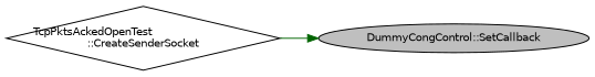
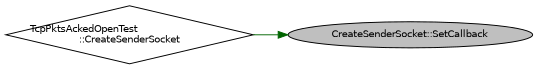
  digraph {
    rankdir=RL
    node [color=black fontname=Helvetica fontsize=10 style=filled]
-   n1 [fillcolor=grey75 fontcolor=black height=0.2 label="DummyCongControl::SetCallback" shape=ellipse width=0.4]
+   n1 [fillcolor=grey75 fontcolor=black height=0.2 label="CreateSenderSocket::SetCallback" shape=ellipse width=0.4]
    n2 [fillcolor=white height=0.2 label="TcpPktsAckedOpenTest\l::CreateSenderSocket" shape=diamond width=0.4]
    n1 -> n2 [color=darkgreen dir=back fontname=Helvetica fontsize=10 labelfontname=Helvetica labelfontsize=10 style=solid]
  }
